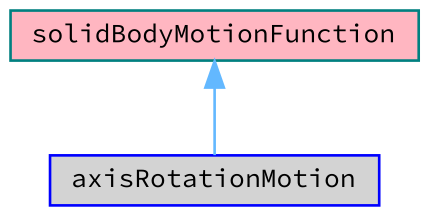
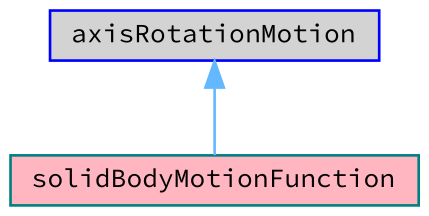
  digraph {
    fontname="Source Code Pro"
    node [fontname="Source Code Pro" fontsize=10 shape=box style=filled]
    n1 [color=blue fillcolor=lightgrey fontcolor=black height=0.2 label=axisRotationMotion width=0.4]
    n2 [color=teal fillcolor=lightpink height=0.2 label=solidBodyMotionFunction width=0.4]
-   n2 -> n1 [color=steelblue1 dir=back fontname="Source Code Pro" fontsize=10 labelfontname=Helvetica labelfontsize=10 style=solid]
+   n1 -> n2 [color=steelblue1 dir=back fontname="Source Code Pro" fontsize=10 labelfontname=Helvetica labelfontsize=10 style=solid]
  }
